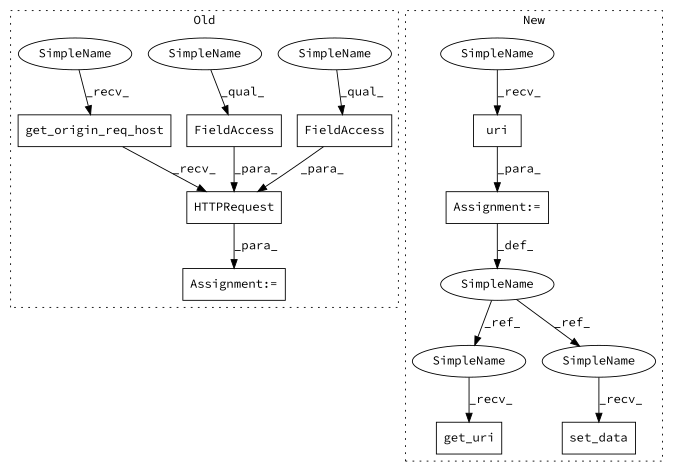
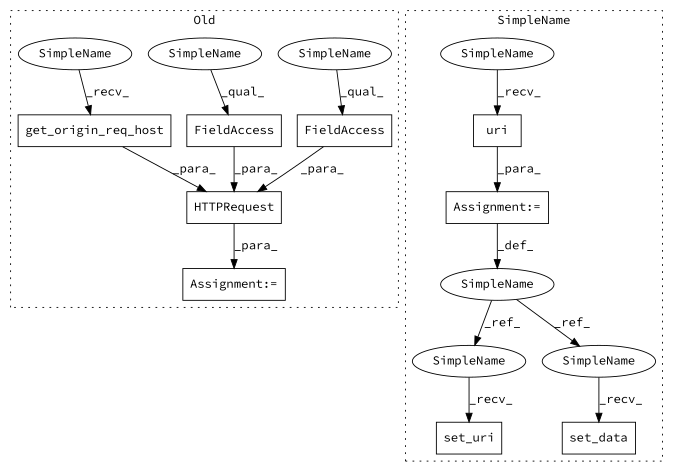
  digraph {
    fontname="Source Code Pro"
    node [a=42 fontname="Source Code Pro" l=7 s=818 shape=box]
    edge [fontname="Source Code Pro"]
    n1 [a=32 l="12,1" label=HTTPRequest s="793,884"]
    n2 [a=32 l=21 label=get_origin_req_host s=842]
    n3 [a=22 l=15 label=FieldAccess]
    n4 [a=22 l=20 label=FieldAccess s=864]
    n5 [a=7 l=1 label="Assignment:=" s=792]
    n6 [label=SimpleName shape=ellipse]
    n7 [label=SimpleName s=864 shape=ellipse]
    n8 [label=SimpleName s=834 shape=ellipse]
    n9 [a=32 l=6 label=uri s=711]
-   n10 [a=32 l="8,1" label=get_uri s="731,746"]
+   n10 [a=32 l="8,1" label=set_uri s="731,746"]
    n11 [a=7 l=1 label="Assignment:=" s=702]
    n12 [label=SimpleName s=695 shape=ellipse]
    n13 [a=32 l="9,1" label=set_data s="761,774"]
    n14 [label=SimpleName s=703 shape=ellipse]
    n15 [label=SimpleName s=723 shape=ellipse]
    n16 [label=SimpleName s=753 shape=ellipse]
    subgraph cluster_1 {
      label=Old
      style=dotted
      n1
      n2
      n3
      n4
      n5
      n6
      n7
      n8
    }
    subgraph cluster_2 {
-     label=New
+     label=SimpleName
      style=dotted
      n9
      n10
      n11
      n12
      n13
      n14
      n15
      n16
    }
    n1 -> n5 [label=_para_]
-   n2 -> n1 [label=_recv_]
+   n2 -> n1 [label=_para_]
    n3 -> n1 [label=_para_]
    n4 -> n1 [label=_para_]
    n6 -> n3 [label=_qual_]
    n7 -> n4 [label=_qual_]
    n8 -> n2 [label=_recv_]
    n9 -> n11 [label=_para_]
    n11 -> n12 [label=_def_]
    n12 -> n15 [label=_ref_]
    n12 -> n16 [label=_ref_]
    n14 -> n9 [label=_recv_]
    n15 -> n10 [label=_recv_]
    n16 -> n13 [label=_recv_]
  }
